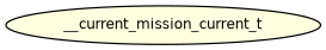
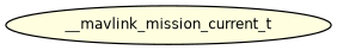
  digraph {
    rankdir=LR
-   n1 [color=black fillcolor=lightyellow fontname=Helvetica fontsize=10 height=0.2 label=__current_mission_current_t shape=ellipse style=filled width=0.4]
+   n1 [color=black fillcolor=lightyellow fontname=Helvetica fontsize=10 height=0.2 label=__mavlink_mission_current_t shape=ellipse style=filled width=0.4]
  }
